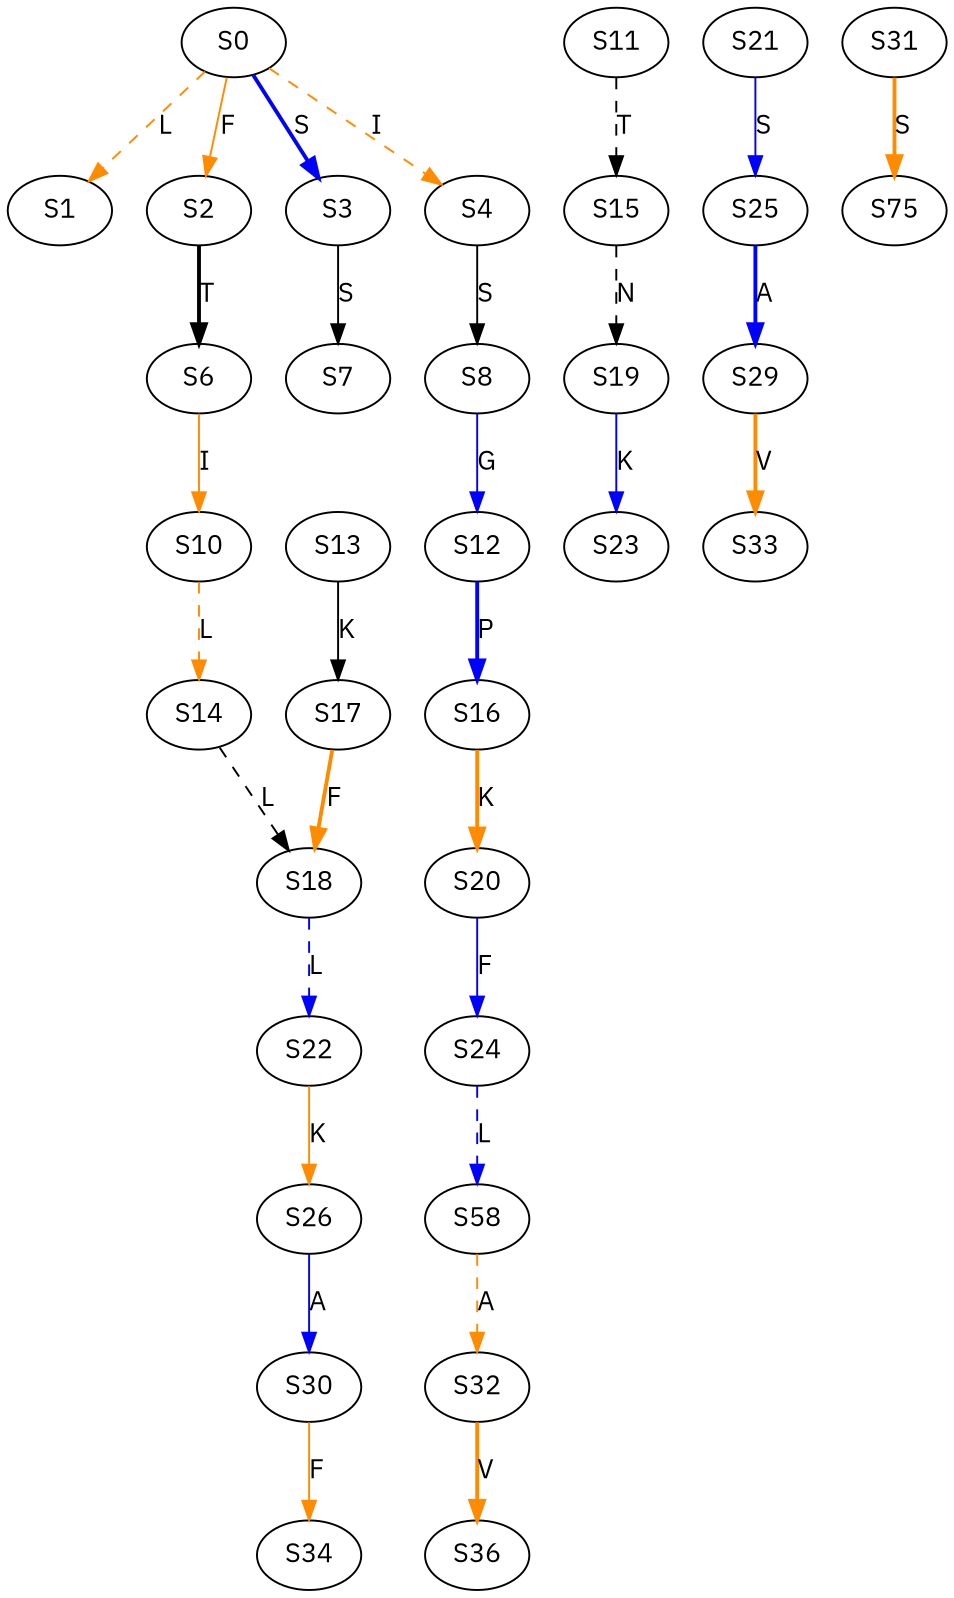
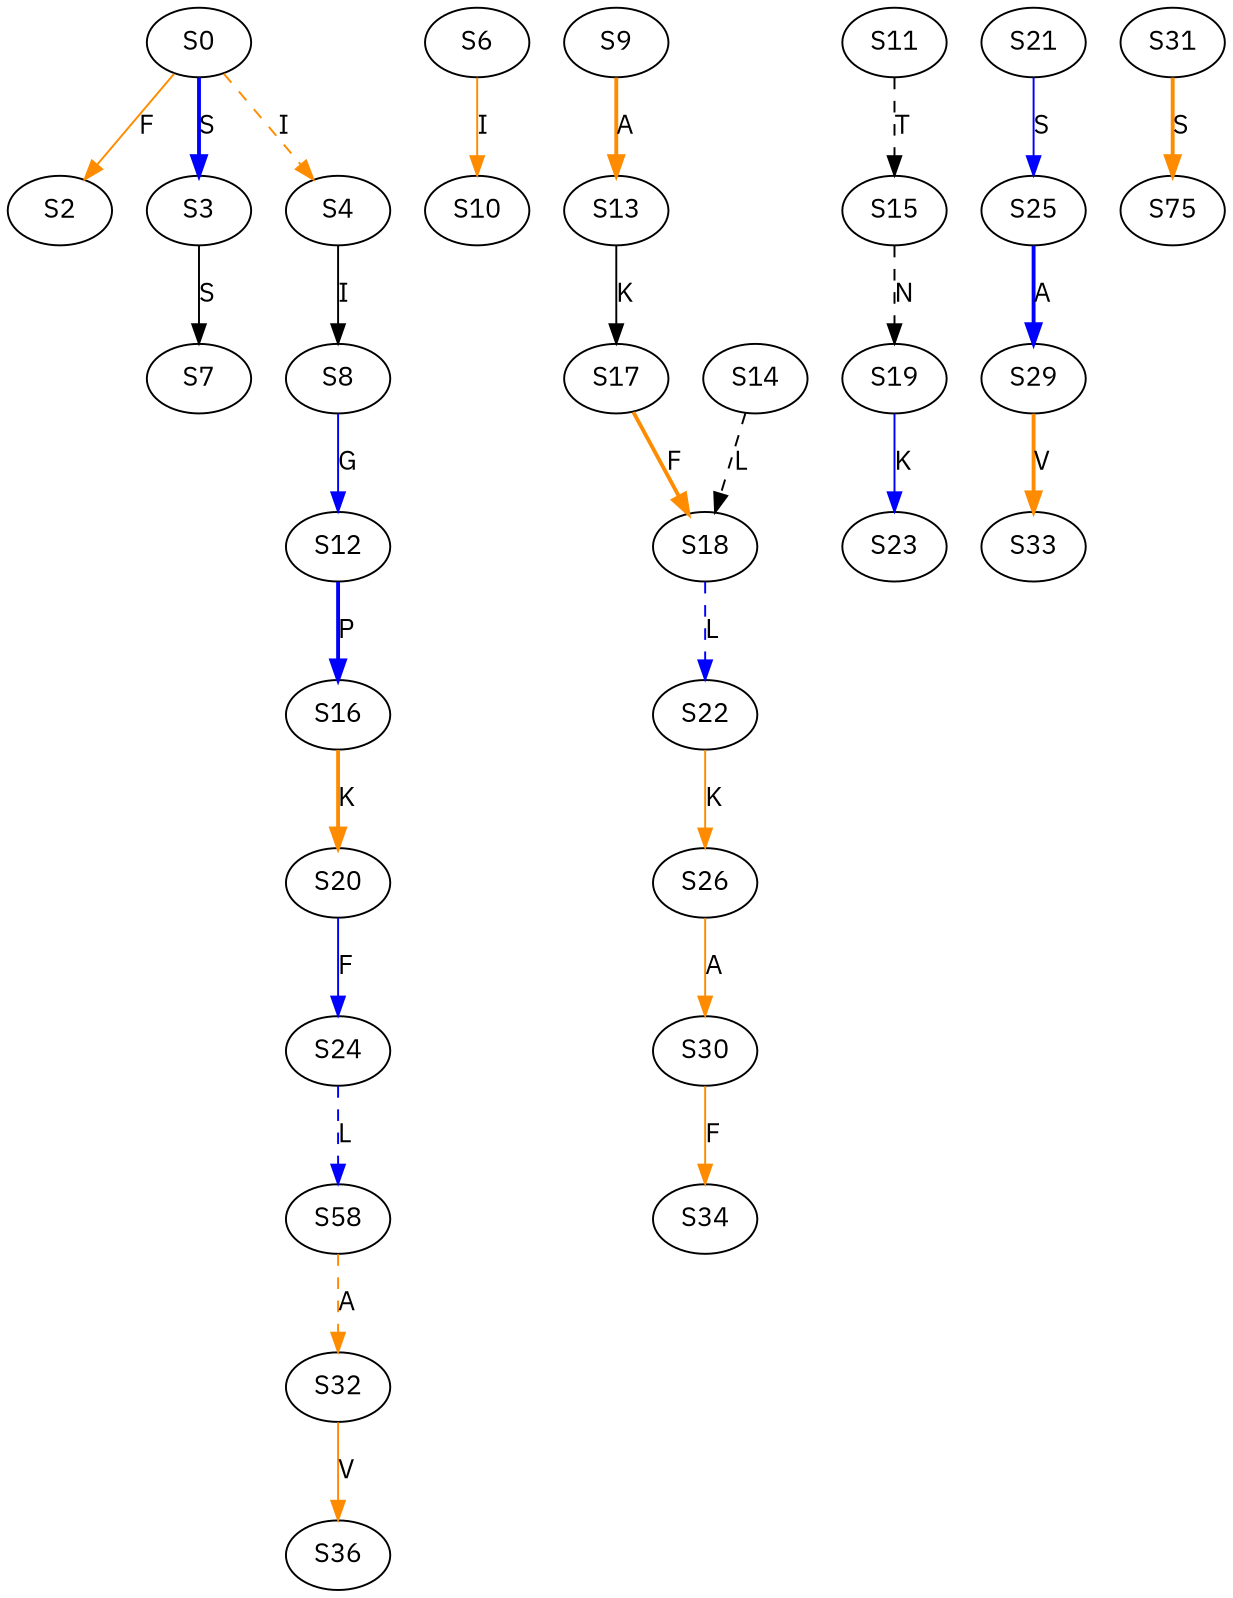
  strict digraph {
    fontname="IBM Plex Sans"
    node [fontname="IBM Plex Sans"]
    edge [color=darkorange fontname="IBM Plex Sans" style=solid]
    S0
-   S1
    S2
    S3
    S4
    S6
    S7
    S8
    S10
    S12
+   S9
    S13
    S14
    S11
    S15
    S16
    S17
    S18
    S19
    S20
    S22
    S23
    S24
    S21
    S25
    S26
    n27 [label=S58]
    S29
    S30
    S32
    S33
    S34
    n33 [label=S75]
    S31
    S36
-   S0 -> S1 [label=L style=dashed]
    S0 -> S2 [label=F]
    S0 -> S3 [color=blue label=S style=bold]
    S0 -> S4 [label=I style=dashed]
-   S2 -> S6 [color=black label=T style=bold]
    S3 -> S7 [color=black label=S]
-   S4 -> S8 [color=black label=S]
+   S4 -> S8 [color=black label=I]
    S6 -> S10 [label=I]
    S8 -> S12 [color=blue label=G]
-   S10 -> S14 [label=L style=dashed]
    S12 -> S16 [color=blue label=P style=bold]
+   S9 -> S13 [label=A style=bold]
    S13 -> S17 [color=black label=K]
    S14 -> S18 [color=black label=L style=dashed]
    S11 -> S15 [color=black label=T style=dashed]
    S15 -> S19 [color=black label=N style=dashed]
    S16 -> S20 [label=K style=bold]
    S17 -> S18 [label=F style=bold]
    S18 -> S22 [color=blue label=L style=dashed]
    S19 -> S23 [color=blue label=K]
    S20 -> S24 [color=blue label=F]
    S22 -> S26 [label=K]
    S24 -> n27 [color=blue label=L style=dashed]
    S21 -> S25 [color=blue label=S]
    S25 -> S29 [color=blue label=A style=bold]
-   S26 -> S30 [color=blue label=A]
+   S26 -> S30 [label=A]
    n27 -> S32 [label=A style=dashed]
    S29 -> S33 [label=V style=bold]
    S30 -> S34 [label=F]
-   S32 -> S36 [label=V style=bold]
+   S32 -> S36 [label=V]
    S31 -> n33 [label=S style=bold]
  }
